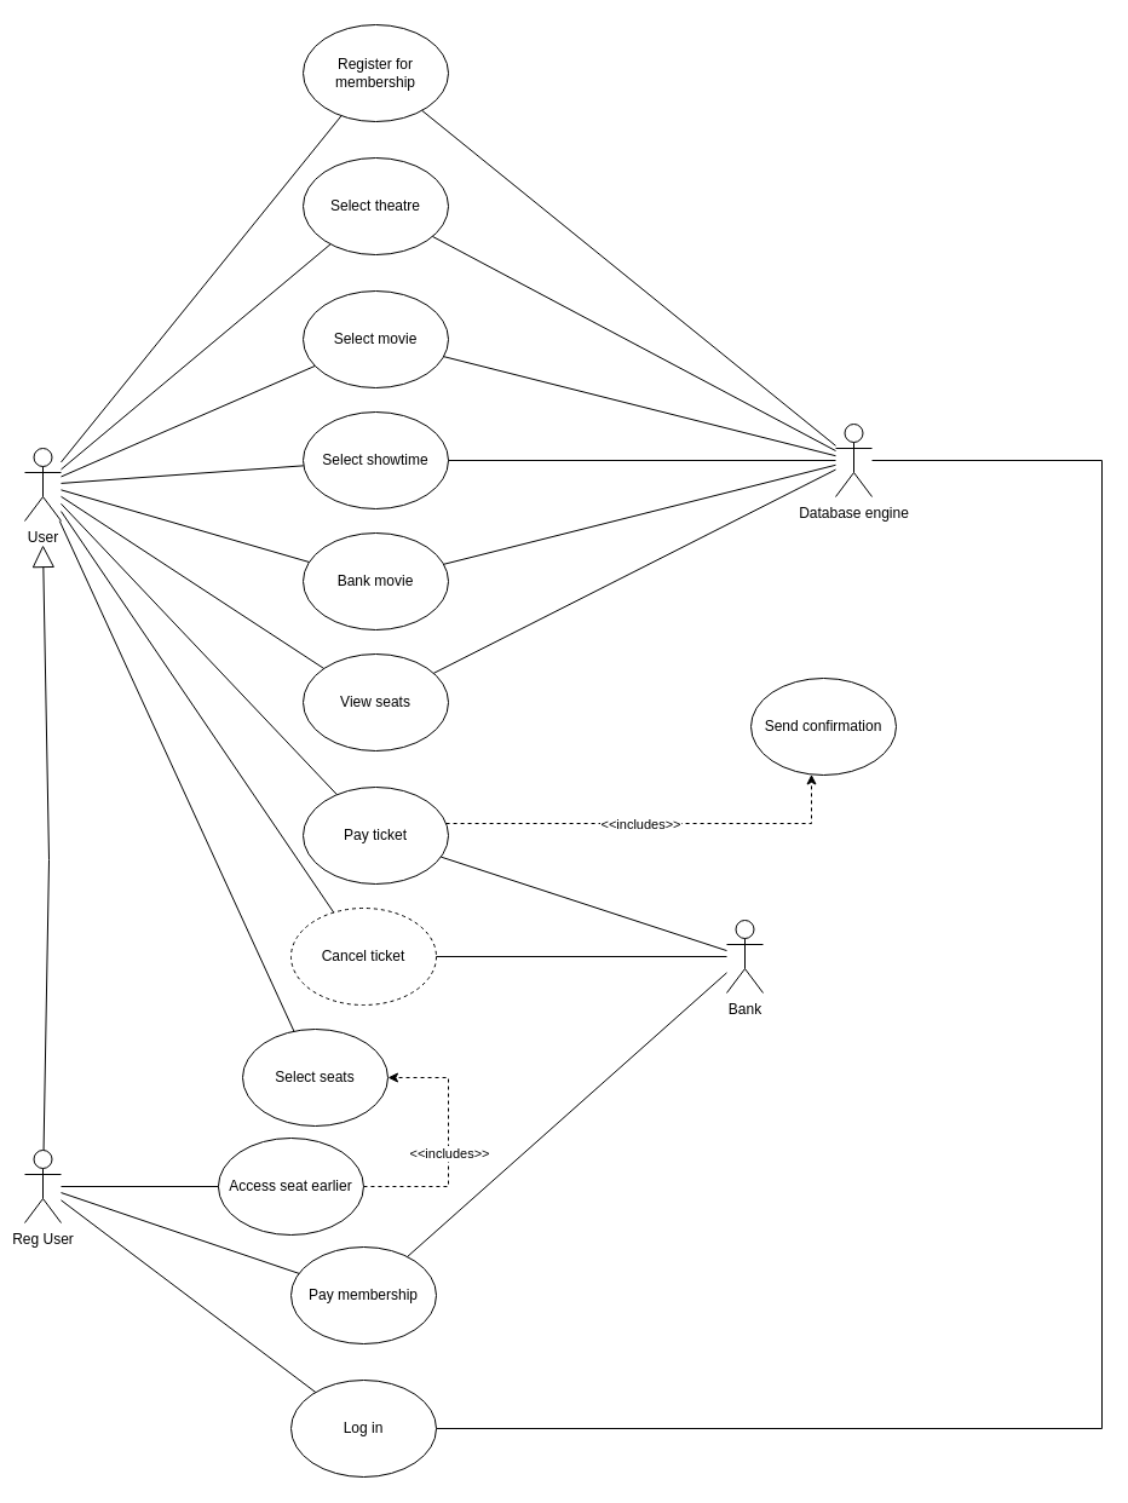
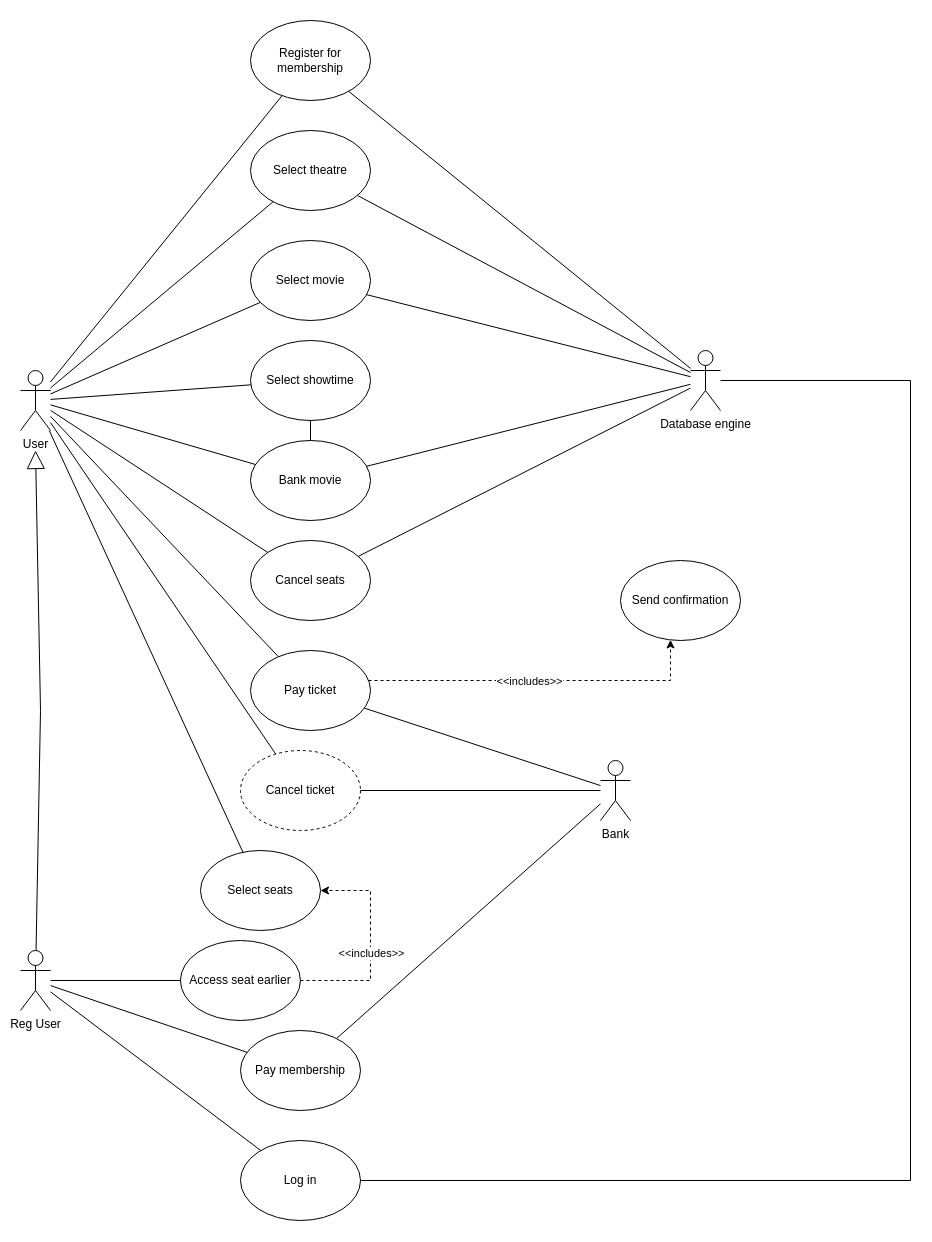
  <mxCell id="0" />
  <mxCell id="1" parent="0" />
  <mxCell id="2" value="User" style="shape=umlActor;verticalLabelPosition=bottom;verticalAlign=top;html=1;outlineConnect=0;" parent="1" vertex="1"><mxGeometry x="20" y="370" width="30" height="60" as="geometry" /></mxCell>
  <mxCell id="3" value="Reg User" style="shape=umlActor;verticalLabelPosition=bottom;verticalAlign=top;html=1;outlineConnect=0;" parent="1" vertex="1"><mxGeometry x="20" y="950" width="30" height="60" as="geometry" /></mxCell>
  <mxCell id="4" value="Select theatre" style="ellipse;whiteSpace=wrap;html=1;" parent="1" vertex="1"><mxGeometry x="250" y="130" width="120" height="80" as="geometry" /></mxCell>
  <mxCell id="5" value="Select showtime" style="ellipse;whiteSpace=wrap;html=1;" parent="1" vertex="1"><mxGeometry x="250" y="340" width="120" height="80" as="geometry" /></mxCell>
  <mxCell id="6" value="Select seats" style="ellipse;whiteSpace=wrap;html=1;" parent="1" vertex="1"><mxGeometry x="200" y="850" width="120" height="80" as="geometry" /></mxCell>
  <mxCell id="7" value="Select movie" style="ellipse;whiteSpace=wrap;html=1;" parent="1" vertex="1"><mxGeometry x="250" y="240" width="120" height="80" as="geometry" /></mxCell>
  <mxCell id="8" value="Cancel ticket" style="ellipse;whiteSpace=wrap;html=1;dashed=1;" parent="1" vertex="1"><mxGeometry x="240" y="750" width="120" height="80" as="geometry" /></mxCell>
  <mxCell id="9" value="Pay membership" style="ellipse;whiteSpace=wrap;html=1;" parent="1" vertex="1"><mxGeometry x="240" y="1030" width="120" height="80" as="geometry" /></mxCell>
  <mxCell id="10" value="Access seat earlier" style="ellipse;whiteSpace=wrap;html=1;" parent="1" vertex="1"><mxGeometry x="179.94" y="940" width="120" height="80" as="geometry" /></mxCell>
- <mxCell id="11" value="View seats" style="ellipse;whiteSpace=wrap;html=1;" parent="1" vertex="1"><mxGeometry x="250" y="540" width="120" height="80" as="geometry" /></mxCell>
+ <mxCell id="11" value="Cancel seats" style="ellipse;whiteSpace=wrap;html=1;" parent="1" vertex="1"><mxGeometry x="250" y="540" width="120" height="80" as="geometry" /></mxCell>
  <mxCell id="12" value="Bank movie" style="ellipse;whiteSpace=wrap;html=1;" parent="1" vertex="1"><mxGeometry x="250" y="440" width="120" height="80" as="geometry" /></mxCell>
  <mxCell id="13" value="Bank" style="shape=umlActor;verticalLabelPosition=bottom;verticalAlign=top;html=1;outlineConnect=0;" parent="1" vertex="1"><mxGeometry x="600" y="760" width="30" height="60" as="geometry" /></mxCell>
  <mxCell id="14" value="Database engine" style="shape=umlActor;verticalLabelPosition=bottom;verticalAlign=top;html=1;outlineConnect=0;" parent="1" vertex="1"><mxGeometry x="690" y="350" width="30" height="60" as="geometry" /></mxCell>
  <mxCell id="15" value="" style="endArrow=none;html=1;rounded=0;" parent="1" source="2" target="4" edge="1"><mxGeometry width="50" height="50" relative="1" as="geometry"><mxPoint x="360" y="520" as="sourcePoint" /><mxPoint x="410" y="470" as="targetPoint" /></mxGeometry></mxCell>
  <mxCell id="16" value="" style="endArrow=block;endSize=16;endFill=0;html=1;rounded=0;" parent="1" source="3" edge="1"><mxGeometry width="160" relative="1" as="geometry"><mxPoint x="180" y="570" as="sourcePoint" /><mxPoint x="35" y="450" as="targetPoint" /><Array as="points"><mxPoint x="40" y="710" /></Array></mxGeometry></mxCell>
  <mxCell id="17" value="" style="endArrow=none;html=1;rounded=0;" parent="1" source="2" target="7" edge="1"><mxGeometry width="50" height="50" relative="1" as="geometry"><mxPoint x="60" y="410" as="sourcePoint" /><mxPoint x="270" y="410" as="targetPoint" /></mxGeometry></mxCell>
  <mxCell id="18" value="" style="endArrow=none;html=1;rounded=0;" parent="1" source="2" target="5" edge="1"><mxGeometry width="50" height="50" relative="1" as="geometry"><mxPoint x="60" y="403.459" as="sourcePoint" /><mxPoint x="269.846" y="311.956" as="targetPoint" /></mxGeometry></mxCell>
  <mxCell id="19" value="" style="endArrow=none;html=1;rounded=0;" parent="1" source="2" target="6" edge="1"><mxGeometry width="50" height="50" relative="1" as="geometry"><mxPoint x="45" y="410" as="sourcePoint" /><mxPoint x="260" y="410" as="targetPoint" /></mxGeometry></mxCell>
  <mxCell id="20" value="" style="endArrow=none;html=1;rounded=0;" parent="1" source="2" target="29" edge="1"><mxGeometry width="50" height="50" relative="1" as="geometry"><mxPoint x="60" y="414.36" as="sourcePoint" /><mxPoint x="265.036" y="473.959" as="targetPoint" /></mxGeometry></mxCell>
  <mxCell id="21" value="" style="endArrow=none;html=1;rounded=0;" parent="1" source="3" target="9" edge="1"><mxGeometry width="50" height="50" relative="1" as="geometry"><mxPoint x="60" y="419.812" as="sourcePoint" /><mxPoint x="277.254" y="561.931" as="targetPoint" /></mxGeometry></mxCell>
  <mxCell id="22" value="" style="endArrow=none;html=1;rounded=0;" parent="1" source="2" target="8" edge="1"><mxGeometry width="50" height="50" relative="1" as="geometry"><mxPoint x="60" y="419.812" as="sourcePoint" /><mxPoint x="277.254" y="561.931" as="targetPoint" /></mxGeometry></mxCell>
  <mxCell id="23" value="" style="endArrow=none;html=1;rounded=0;" parent="1" source="2" target="12" edge="1"><mxGeometry width="50" height="50" relative="1" as="geometry"><mxPoint x="60" y="397.456" as="sourcePoint" /><mxPoint x="282.616" y="211.287" as="targetPoint" /></mxGeometry></mxCell>
  <mxCell id="24" value="" style="endArrow=none;html=1;rounded=0;" parent="1" source="2" target="11" edge="1"><mxGeometry width="50" height="50" relative="1" as="geometry"><mxPoint x="60" y="430.72" as="sourcePoint" /><mxPoint x="293.996" y="753.952" as="targetPoint" /></mxGeometry></mxCell>
  <mxCell id="25" value="" style="endArrow=none;html=1;rounded=0;" parent="1" source="3" target="10" edge="1"><mxGeometry width="50" height="50" relative="1" as="geometry"><mxPoint x="60" y="997.053" as="sourcePoint" /><mxPoint x="251.039" y="1086.879" as="targetPoint" /></mxGeometry></mxCell>
  <mxCell id="26" style="edgeStyle=orthogonalEdgeStyle;rounded=0;orthogonalLoop=1;jettySize=auto;html=1;startArrow=none;startFill=0;endArrow=none;endFill=0;" parent="1" source="27" target="14" edge="1"><mxGeometry relative="1" as="geometry"><mxPoint x="640" y="260" as="targetPoint" /><Array as="points"><mxPoint x="910" y="1180" /><mxPoint x="910" y="380" /></Array></mxGeometry></mxCell>
  <mxCell id="27" value="Log in" style="ellipse;whiteSpace=wrap;html=1;" parent="1" vertex="1"><mxGeometry x="240" y="1140" width="120" height="80" as="geometry" /></mxCell>
  <mxCell id="28" value="" style="endArrow=none;html=1;rounded=0;" parent="1" source="3" target="27" edge="1"><mxGeometry width="50" height="50" relative="1" as="geometry"><mxPoint x="35" y="1020" as="sourcePoint" /><mxPoint x="251.039" y="1086.879" as="targetPoint" /></mxGeometry></mxCell>
  <mxCell id="29" value="Pay ticket" style="ellipse;whiteSpace=wrap;html=1;" parent="1" vertex="1"><mxGeometry x="250" y="650" width="120" height="80" as="geometry" /></mxCell>
  <mxCell id="30" value="" style="edgeStyle=orthogonalEdgeStyle;rounded=0;orthogonalLoop=1;jettySize=auto;html=1;dashed=1;endArrow=classic;startArrow=none;startFill=0;endFill=1;" parent="1" source="10" target="6" edge="1"><mxGeometry relative="1" as="geometry"><mxPoint x="299.94" y="980" as="sourcePoint" /><mxPoint x="449.94" y="710" as="targetPoint" /><Array as="points"><mxPoint x="370" y="980" /><mxPoint x="370" y="890" /></Array></mxGeometry></mxCell>
  <mxCell id="31" value="&amp;lt;&amp;lt;includes&amp;gt;&amp;gt;" style="edgeLabel;html=1;align=center;verticalAlign=middle;resizable=0;points=[];" parent="30" vertex="1" connectable="0"><mxGeometry x="-0.065" relative="1" as="geometry"><mxPoint as="offset" /></mxGeometry></mxCell>
  <mxCell id="32" value="" style="endArrow=none;html=1;rounded=0;" parent="1" source="29" target="13" edge="1"><mxGeometry width="50" height="50" relative="1" as="geometry"><mxPoint x="500" y="750" as="sourcePoint" /><mxPoint x="287.966" y="666.178" as="targetPoint" /></mxGeometry></mxCell>
  <mxCell id="33" value="" style="endArrow=none;html=1;rounded=0;" parent="1" source="9" target="13" edge="1"><mxGeometry width="50" height="50" relative="1" as="geometry"><mxPoint x="380.36" y="519.598" as="sourcePoint" /><mxPoint x="580" y="690" as="targetPoint" /></mxGeometry></mxCell>
  <mxCell id="34" value="" style="endArrow=none;html=1;rounded=0;" parent="1" source="8" target="13" edge="1"><mxGeometry width="50" height="50" relative="1" as="geometry"><mxPoint x="367.945" y="525.397" as="sourcePoint" /><mxPoint x="570" y="781.02" as="targetPoint" /></mxGeometry></mxCell>
  <mxCell id="35" value="" style="endArrow=none;html=1;rounded=0;" parent="1" source="4" target="14" edge="1"><mxGeometry width="50" height="50" relative="1" as="geometry"><mxPoint x="60" y="403.459" as="sourcePoint" /><mxPoint x="269.846" y="311.956" as="targetPoint" /></mxGeometry></mxCell>
  <mxCell id="36" value="" style="endArrow=none;html=1;rounded=0;" parent="1" source="7" target="14" edge="1"><mxGeometry width="50" height="50" relative="1" as="geometry"><mxPoint x="368.443" y="203.601" as="sourcePoint" /><mxPoint x="550" y="292.653" as="targetPoint" /></mxGeometry></mxCell>
- <mxCell id="37" value="" style="endArrow=none;html=1;rounded=0;" parent="1" source="5" target="14" edge="1"><mxGeometry width="50" height="50" relative="1" as="geometry"><mxPoint x="378.443" y="213.601" as="sourcePoint" /><mxPoint x="560" y="302.653" as="targetPoint" /></mxGeometry></mxCell>
+ <mxCell id="37" value="" style="endArrow=none;html=1;rounded=0;" parent="1" source="5" target="12" edge="1"><mxGeometry width="50" height="50" relative="1" as="geometry"><mxPoint x="378.443" y="213.601" as="sourcePoint" /><mxPoint x="560" y="302.653" as="targetPoint" /></mxGeometry></mxCell>
  <mxCell id="38" value="" style="endArrow=none;html=1;rounded=0;" parent="1" source="14" target="12" edge="1"><mxGeometry width="50" height="50" relative="1" as="geometry"><mxPoint x="388.443" y="223.601" as="sourcePoint" /><mxPoint x="570" y="312.653" as="targetPoint" /></mxGeometry></mxCell>
  <mxCell id="39" value="" style="endArrow=none;html=1;rounded=0;" parent="1" source="11" target="14" edge="1"><mxGeometry width="50" height="50" relative="1" as="geometry"><mxPoint x="398.443" y="233.601" as="sourcePoint" /><mxPoint x="580" y="322.653" as="targetPoint" /></mxGeometry></mxCell>
  <mxCell id="40" value="Send confirmation" style="ellipse;whiteSpace=wrap;html=1;" parent="1" vertex="1"><mxGeometry x="620" y="560" width="120" height="80" as="geometry" /></mxCell>
  <mxCell id="41" value="" style="edgeStyle=orthogonalEdgeStyle;rounded=0;orthogonalLoop=1;jettySize=auto;html=1;dashed=1;endArrow=classic;startArrow=none;startFill=0;endFill=1;" parent="1" source="29" target="40" edge="1"><mxGeometry relative="1" as="geometry"><mxPoint x="670.92" y="730" as="sourcePoint" /><mxPoint x="669.015" y="630" as="targetPoint" /><Array as="points"><mxPoint x="670" y="680" /></Array></mxGeometry></mxCell>
  <mxCell id="42" value="&amp;lt;&amp;lt;includes&amp;gt;&amp;gt;" style="edgeLabel;html=1;align=center;verticalAlign=middle;resizable=0;points=[];" parent="41" vertex="1" connectable="0"><mxGeometry x="-0.065" relative="1" as="geometry"><mxPoint as="offset" /></mxGeometry></mxCell>
  <mxCell id="43" value="Register for membership" style="ellipse;whiteSpace=wrap;html=1;" parent="1" vertex="1"><mxGeometry x="250" y="20" width="120" height="80" as="geometry" /></mxCell>
  <mxCell id="44" value="" style="endArrow=none;html=1;rounded=0;" parent="1" source="2" target="43" edge="1"><mxGeometry width="50" height="50" relative="1" as="geometry"><mxPoint x="60" y="397.455" as="sourcePoint" /><mxPoint x="282.601" y="211.279" as="targetPoint" /></mxGeometry></mxCell>
  <mxCell id="45" value="" style="endArrow=none;html=1;rounded=0;" parent="1" source="43" target="14" edge="1"><mxGeometry width="50" height="50" relative="1" as="geometry"><mxPoint x="70" y="407.455" as="sourcePoint" /><mxPoint x="292.601" y="221.279" as="targetPoint" /></mxGeometry></mxCell>
